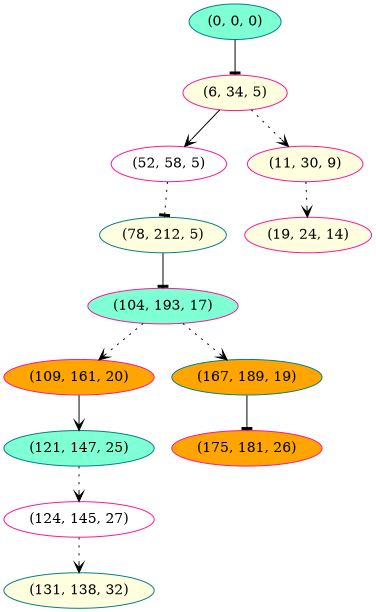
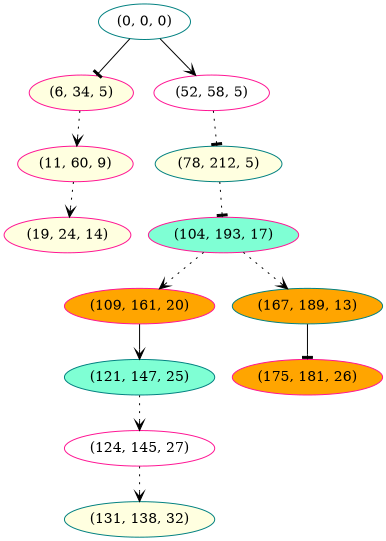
  digraph {
    node [color=deeppink fillcolor=lightyellow style=filled]
    edge [arrowhead=vee style=dotted]
-   "(0, 0, 0)" [color=teal fillcolor=aquamarine]
+   "(0, 0, 0)" [color=teal fillcolor=white]
    "(6, 34, 5)"
    "(52, 58, 5)" [fillcolor=white]
-   "(11, 30, 9)"
+   "(11, 30, 9)" [label="(11, 60, 9)"]
    "(78, 212, 5)" [color=teal]
    "(104, 193, 17)" [fillcolor=aquamarine]
    "(19, 24, 14)"
    "(109, 161, 20)" [fillcolor=orange]
-   "(167, 189, 19)" [color=teal fillcolor=orange]
+   "(167, 189, 19)" [color=teal fillcolor=orange label="(167, 189, 13)"]
    "(121, 147, 25)" [color=teal fillcolor=aquamarine]
    "(175, 181, 26)" [fillcolor=orange]
    "(124, 145, 27)" [fillcolor=white]
    "(131, 138, 32)" [color=teal]
    "(0, 0, 0)" -> "(6, 34, 5)" [arrowhead=tee style=solid]
-   "(6, 34, 5)" -> "(52, 58, 5)" [style=solid]
+   "(0, 0, 0)" -> "(52, 58, 5)" [style=solid]
    "(6, 34, 5)" -> "(11, 30, 9)"
    "(52, 58, 5)" -> "(78, 212, 5)" [arrowhead=tee]
    "(11, 30, 9)" -> "(19, 24, 14)"
-   "(78, 212, 5)" -> "(104, 193, 17)" [arrowhead=tee style=solid]
+   "(78, 212, 5)" -> "(104, 193, 17)" [arrowhead=tee]
    "(104, 193, 17)" -> "(109, 161, 20)"
    "(104, 193, 17)" -> "(167, 189, 19)"
    "(109, 161, 20)" -> "(121, 147, 25)" [style=solid]
    "(167, 189, 19)" -> "(175, 181, 26)" [arrowhead=tee style=solid]
    "(121, 147, 25)" -> "(124, 145, 27)"
    "(124, 145, 27)" -> "(131, 138, 32)"
  }
